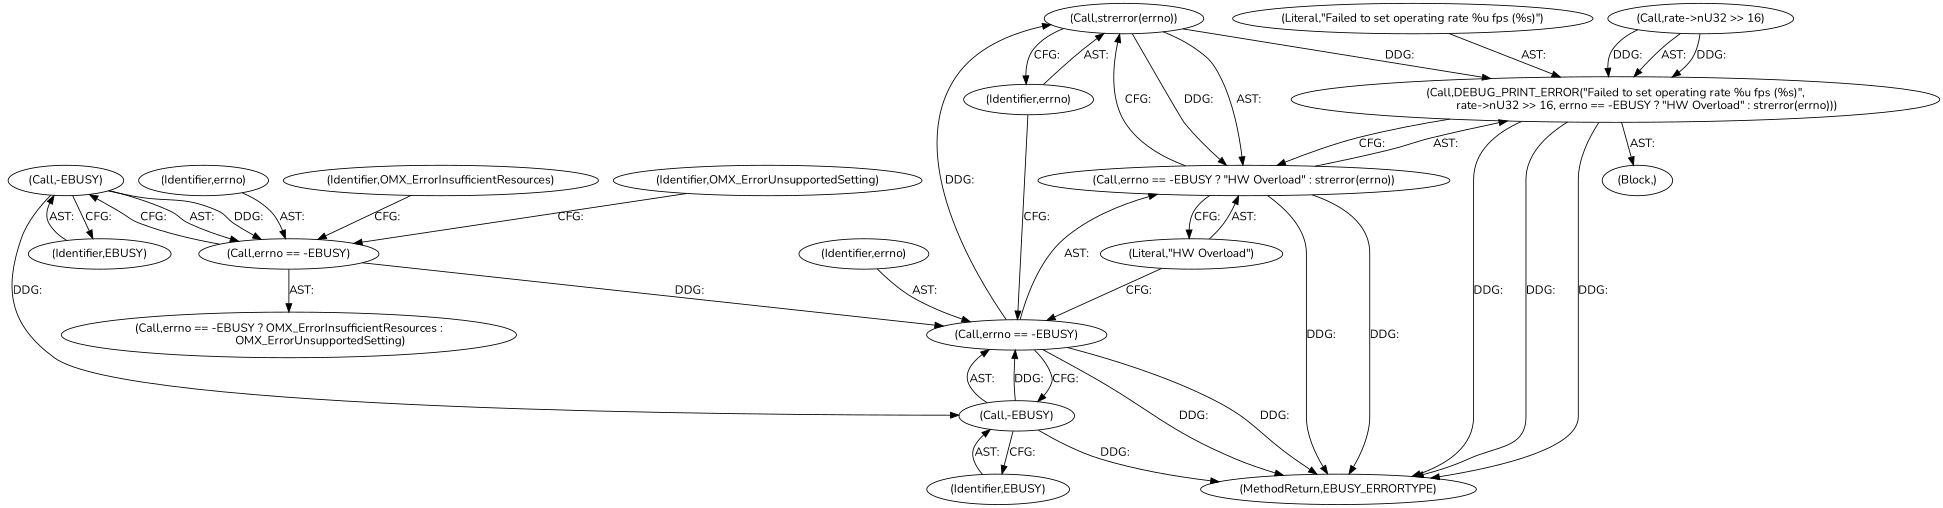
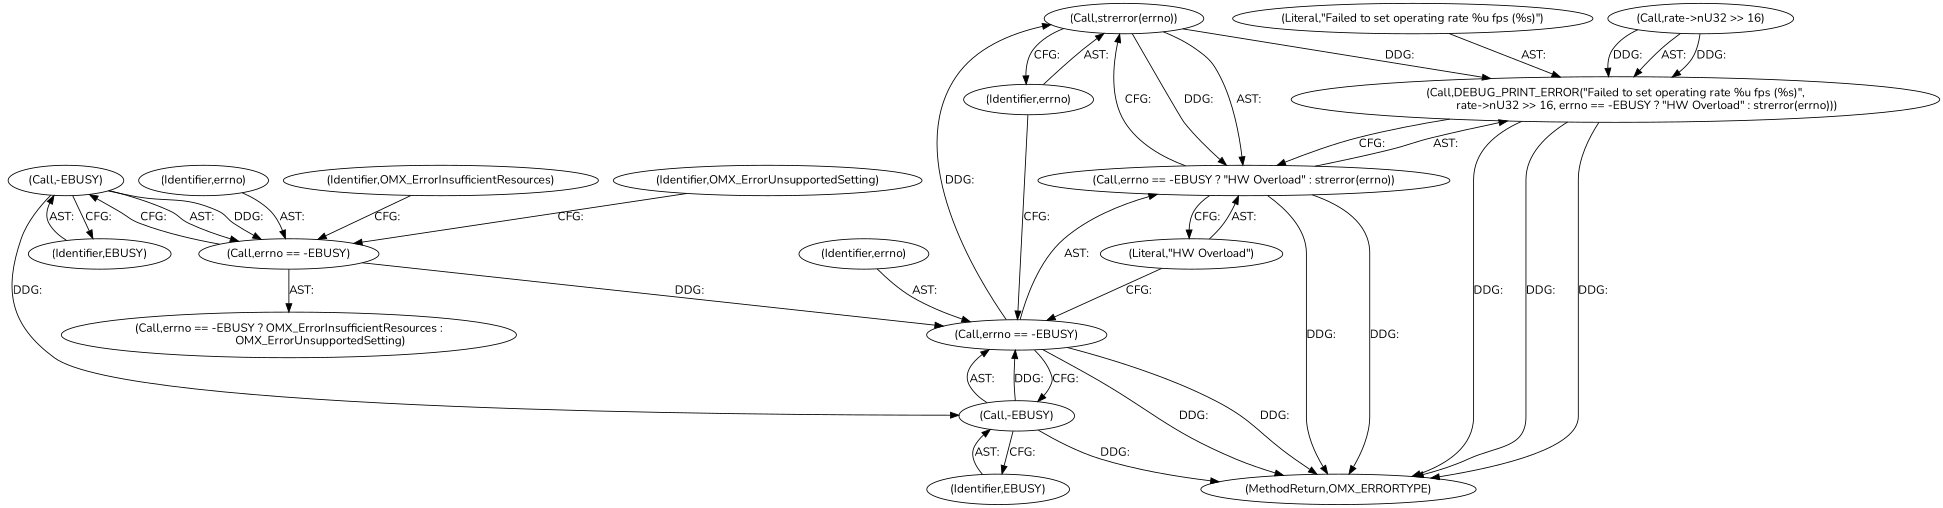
  digraph {
    fontname=Nunito
    node [fontname=Nunito]
    edge [fontname=Nunito]
    n1 [label="(Call,strerror(errno))"]
    n2 [label="(Call,DEBUG_PRINT_ERROR(\"Failed to set operating rate %u fps (%s)\",\n                    rate->nU32 >> 16, errno == -EBUSY ? \"HW Overload\" : strerror(errno)))"]
    n3 [label="(Call,errno == -EBUSY ? \"HW Overload\" : strerror(errno))"]
    n4 [label="(Identifier,errno)"]
-   n5 [label="(MethodReturn,EBUSY_ERRORTYPE)"]
-   n6 [label="(Block,)"]
+   n5 [label="(MethodReturn,OMX_ERRORTYPE)"]
    n7 [label="(Literal,\"HW Overload\")"]
    n8 [label="(Call,errno == -EBUSY)"]
    n9 [label="(Call,-EBUSY)"]
    n10 [label="(Identifier,EBUSY)"]
    n11 [label="(Call,errno == -EBUSY)"]
    n12 [label="(Call,-EBUSY)"]
    n13 [label="(Call,errno == -EBUSY ? OMX_ErrorInsufficientResources :\n                    OMX_ErrorUnsupportedSetting)"]
    n14 [label="(Identifier,EBUSY)"]
    n15 [label="(Identifier,errno)"]
    n16 [label="(Identifier,OMX_ErrorUnsupportedSetting)"]
    n17 [label="(Literal,\"Failed to set operating rate %u fps (%s)\")"]
    n18 [label="(Identifier,errno)"]
    n19 [label="(Identifier,OMX_ErrorInsufficientResources)"]
    n20 [label="(Call,rate->nU32 >> 16)"]
    n1 -> n2 [label="DDG: "]
    n1 -> n3 [label="AST: "]
    n1 -> n3 [label="DDG: "]
    n1 -> n4 [label="CFG: "]
    n2 -> n3 [label="CFG: "]
    n2 -> n5 [label="DDG: "]
    n2 -> n5 [label="DDG: "]
    n2 -> n5 [label="DDG: "]
-   n2 -> n6 [label="AST: "]
    n3 -> n1 [label="CFG: "]
    n3 -> n2 [label="AST: "]
    n3 -> n5 [label="DDG: "]
    n3 -> n5 [label="DDG: "]
    n3 -> n7 [label="CFG: "]
    n4 -> n1 [label="AST: "]
    n4 -> n8 [label="CFG: "]
    n7 -> n3 [label="AST: "]
    n7 -> n8 [label="CFG: "]
    n8 -> n1 [label="DDG: "]
    n8 -> n3 [label="AST: "]
    n8 -> n5 [label="DDG: "]
    n8 -> n5 [label="DDG: "]
    n8 -> n9 [label="CFG: "]
    n9 -> n5 [label="DDG: "]
    n9 -> n8 [label="AST: "]
    n9 -> n8 [label="DDG: "]
    n9 -> n10 [label="CFG: "]
    n10 -> n9 [label="AST: "]
    n11 -> n8 [label="DDG: "]
    n11 -> n12 [label="CFG: "]
    n11 -> n13 [label="AST: "]
    n12 -> n9 [label="DDG: "]
    n12 -> n11 [label="AST: "]
    n12 -> n11 [label="DDG: "]
    n12 -> n14 [label="CFG: "]
    n14 -> n12 [label="AST: "]
    n15 -> n8 [label="AST: "]
    n16 -> n11 [label="CFG: "]
    n17 -> n2 [label="AST: "]
    n18 -> n11 [label="AST: "]
    n19 -> n11 [label="CFG: "]
    n20 -> n2 [label="AST: "]
    n20 -> n2 [label="DDG: "]
    n20 -> n2 [label="DDG: "]
  }
